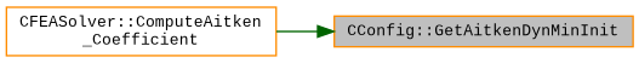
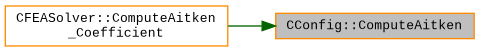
  digraph {
    rankdir=RL
    fontname="Liberation Mono"
    node [color=darkorange fontname="Liberation Mono" fontsize=10 shape=record style=filled]
-   n1 [fillcolor=grey75 fontcolor=black height=0.2 label="CConfig::GetAitkenDynMinInit" width=0.4]
+   n1 [fillcolor=grey75 fontcolor=black height=0.2 label="CConfig::ComputeAitken" width=0.4]
    n2 [fillcolor=white height=0.2 label="CFEASolver::ComputeAitken\l_Coefficient" width=0.4]
    n1 -> n2 [color=darkgreen dir=back fontname="Liberation Mono" fontsize=10 labelfontname=Helvetica labelfontsize=10 style=solid]
  }
